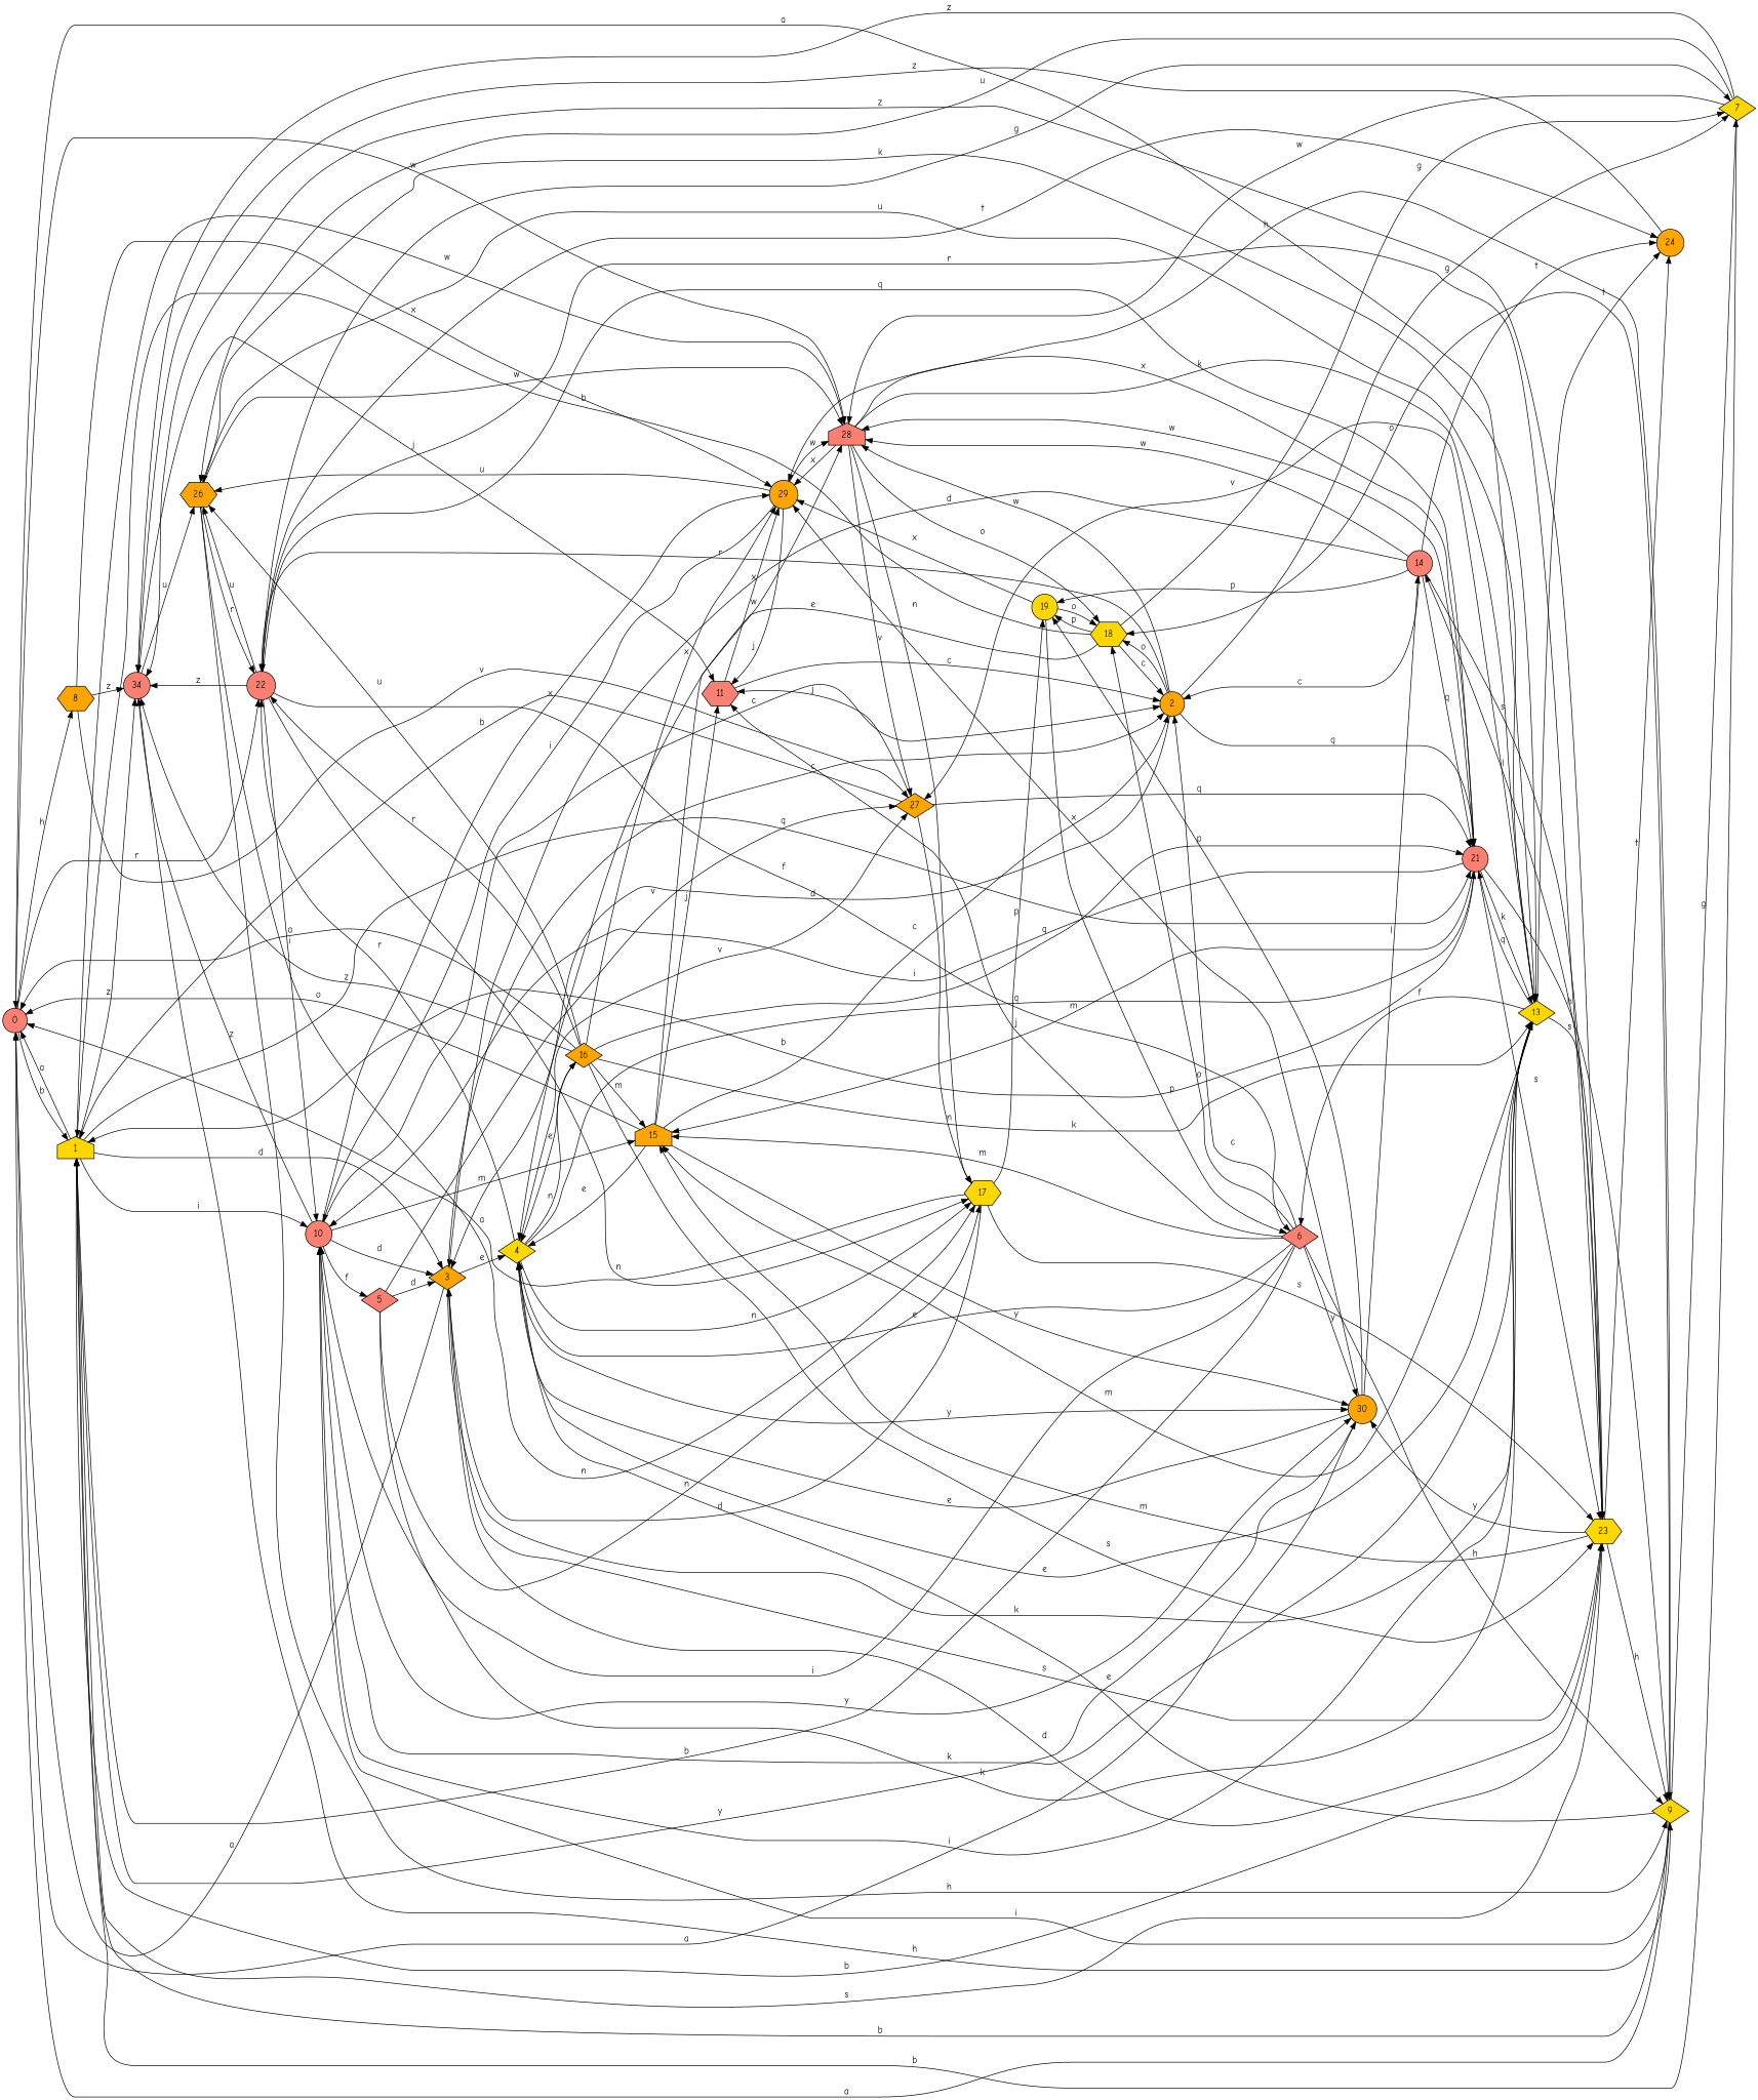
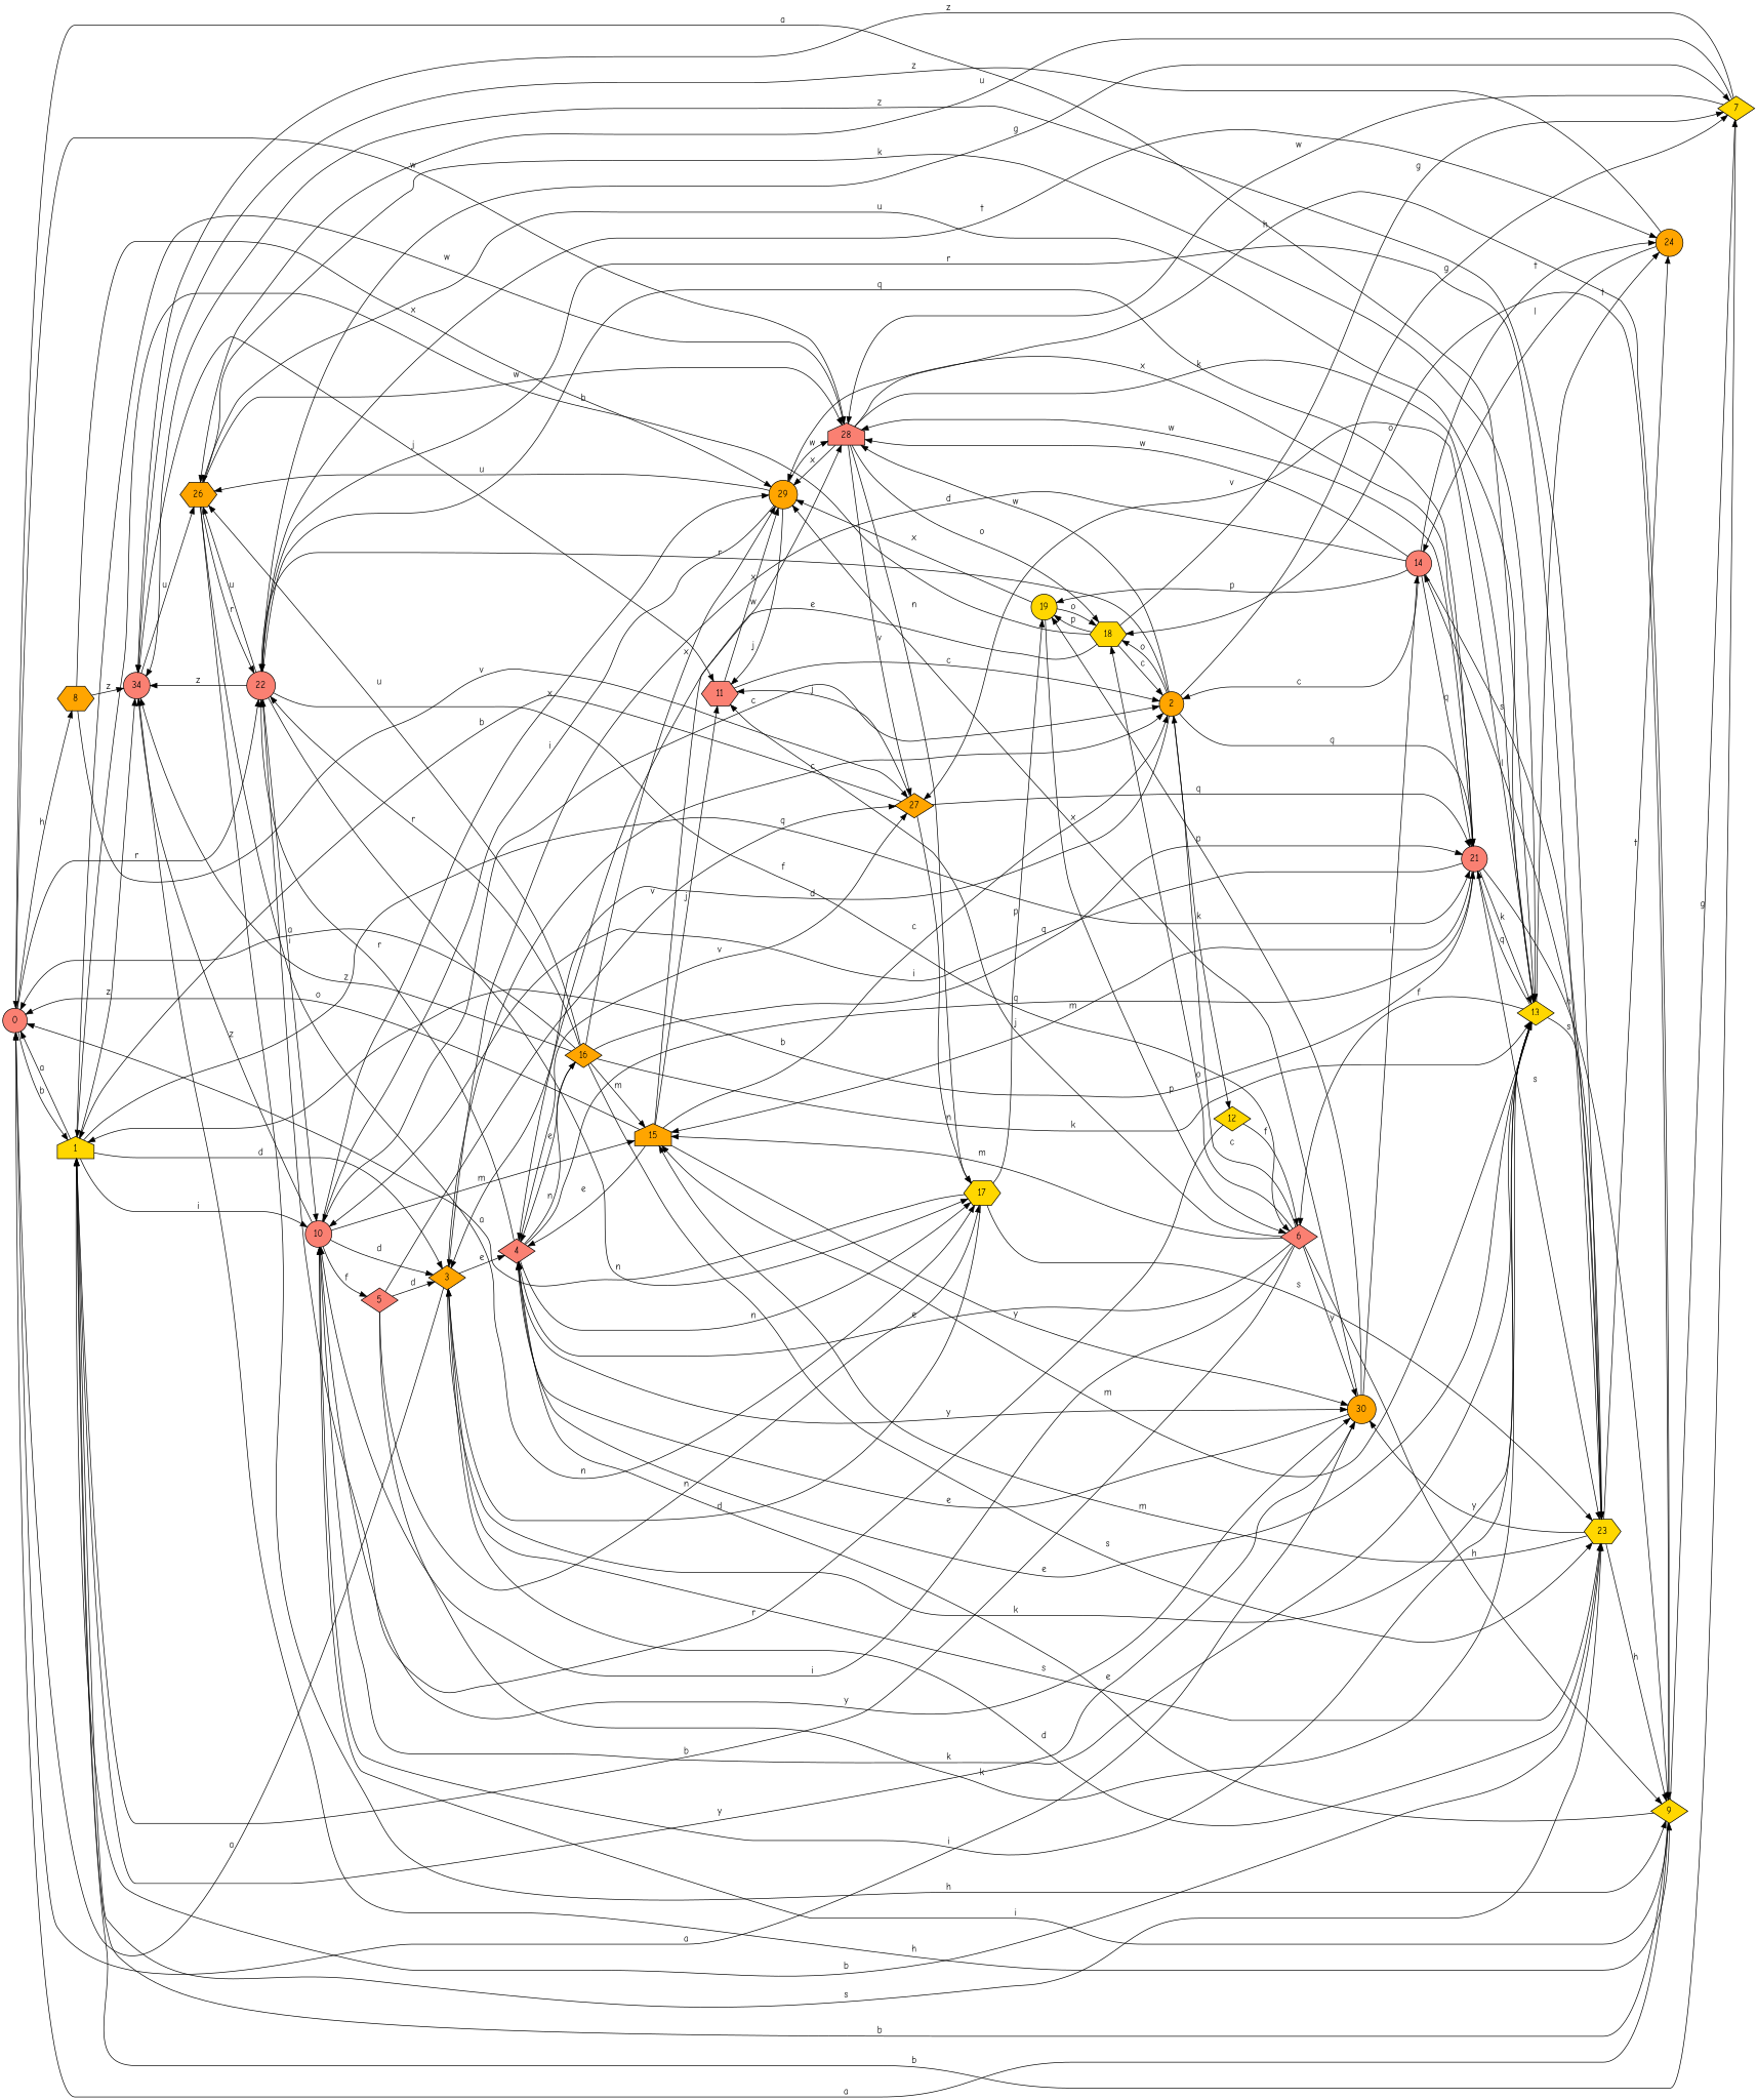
  strict digraph {
    fontname="Comic Neue"
    rankdir=LR
    node [fillcolor=salmon fontname="Comic Neue" shape=circle style=filled]
    edge [fontname="Comic Neue"]
    0
    1 [fillcolor=gold shape=house]
    8 [fillcolor=orange shape=hexagon]
    22
    28 [shape=house]
    3 [fillcolor=orange shape=diamond]
    10
    21
    23 [fillcolor=gold shape=hexagon]
    30 [fillcolor=orange]
    34
    27 [fillcolor=orange shape=diamond]
    29 [fillcolor=orange]
    7 [fillcolor=gold shape=diamond]
    17 [fillcolor=gold shape=hexagon]
    6 [shape=diamond]
    26 [fillcolor=orange shape=hexagon]
    24 [fillcolor=orange]
    18 [fillcolor=gold shape=hexagon]
    13 [fillcolor=gold shape=diamond]
    9 [fillcolor=gold shape=diamond]
    2 [fillcolor=orange]
-   4 [fillcolor=gold shape=diamond]
+   4 [shape=diamond]
    5 [shape=diamond]
    15 [fillcolor=orange shape=house]
    14
    19 [fillcolor=gold]
    11 [shape=hexagon]
+   12 [fillcolor=gold shape=diamond]
    16 [fillcolor=orange shape=diamond]
    0 -> 1 [label=b]
    0 -> 8 [label=h]
    0 -> 22 [label=r]
    0 -> 28 [label=w]
    1 -> 0 [label=a]
    1 -> 28 [label=w]
    1 -> 3 [label=d]
    1 -> 10 [label=i]
    1 -> 21 [label=q]
    1 -> 23 [label=s]
    1 -> 30 [label=y]
    1 -> 34 [label=z]
    8 -> 34 [label=z]
    8 -> 27 [label=v]
    8 -> 29 [label=x]
    22 -> 10 [label=i]
    22 -> 21 [label=q]
    22 -> 34 [label=z]
    22 -> 7 [label=g]
    22 -> 17 [label=n]
    22 -> 6 [label=f]
    22 -> 26 [label=u]
    22 -> 24 [label=t]
    28 -> 27 [label=v]
    28 -> 29 [label=x]
    28 -> 17 [label=n]
    28 -> 18 [label=o]
    28 -> 13 [label=k]
    28 -> 9 [label=h]
    3 -> 0 [label=a]
    3 -> 23 [label=s]
    3 -> 13 [label=k]
    3 -> 2 [label=c]
    3 -> 4 [label=e]
    10 -> 3 [label=d]
    10 -> 30 [label=y]
    10 -> 34 [label=z]
    10 -> 29 [label=x]
    10 -> 13 [label=k]
    10 -> 2 [label=c]
    10 -> 5 [label=f]
    10 -> 15 [label=m]
    21 -> 1 [label=b]
    21 -> 28 [label=w]
    21 -> 10 [label=i]
    21 -> 23 [label=s]
    21 -> 29 [label=x]
    21 -> 13 [label=k]
    21 -> 9 [label=h]
    21 -> 15 [label=m]
    23 -> 1 [label=b]
    23 -> 22 [label=r]
    23 -> 3 [label=d]
    23 -> 30 [label=y]
    23 -> 34 [label=z]
    23 -> 24 [label=t]
    23 -> 9 [label=h]
    23 -> 15 [label=m]
    23 -> 14 [label=l]
    30 -> 0 [label=a]
    30 -> 29 [label=x]
    30 -> 4 [label=e]
    30 -> 14 [label=l]
    30 -> 19 [label=p]
    34 -> 26 [label=u]
    34 -> 9 [label=h]
    34 -> 11 [label=j]
    27 -> 1 [label=b]
    27 -> 21 [label=q]
    27 -> 17 [label=n]
    27 -> 11 [label=j]
    29 -> 28 [label=w]
    29 -> 10 [label=i]
    29 -> 26 [label=u]
    29 -> 11 [label=j]
    7 -> 1 [label=b]
    7 -> 28 [label=w]
    7 -> 34 [label=z]
    7 -> 26 [label=u]
    17 -> 0 [label=a]
    17 -> 3 [label=d]
    17 -> 23 [label=s]
    17 -> 19 [label=p]
    6 -> 1 [label=b]
    6 -> 10 [label=i]
    6 -> 30 [label=y]
    6 -> 18 [label=o]
    6 -> 9 [label=h]
    6 -> 2 [label=c]
    6 -> 4 [label=e]
    6 -> 15 [label=m]
    6 -> 11 [label=j]
    26 -> 22 [label=r]
    26 -> 28 [label=w]
    26 -> 17 [label=n]
    26 -> 13 [label=k]
    26 -> 9 [label=h]
    24 -> 34 [label=z]
+   24 -> 14 [label=l]
    18 -> 1 [label=b]
    18 -> 7 [label=g]
    18 -> 2 [label=c]
    18 -> 4 [label=e]
    18 -> 19 [label=p]
    13 -> 0 [label=a]
    13 -> 10 [label=i]
    13 -> 21 [label=q]
    13 -> 23 [label=s]
    13 -> 27 [label=v]
    13 -> 6 [label=f]
    13 -> 26 [label=u]
    13 -> 24 [label=t]
    13 -> 4 [label=e]
    13 -> 15 [label=m]
    9 -> 0 [label=a]
    9 -> 1 [label=b]
    9 -> 10 [label=i]
    9 -> 7 [label=g]
    9 -> 18 [label=o]
    9 -> 4 [label=e]
    2 -> 22 [label=r]
    2 -> 28 [label=w]
    2 -> 3 [label=d]
    2 -> 21 [label=q]
    2 -> 7 [label=g]
    2 -> 18 [label=o]
+   2 -> 12 [label=k]
    4 -> 22 [label=r]
    4 -> 21 [label=q]
    4 -> 30 [label=y]
    4 -> 27 [label=v]
    4 -> 17 [label=n]
    4 -> 16 [label=n]
    5 -> 3 [label=d]
    5 -> 27 [label=v]
    5 -> 17 [label=n]
    5 -> 13 [label=k]
    15 -> 0 [label=o]
    15 -> 28 [label=w]
    15 -> 30 [label=y]
    15 -> 2 [label=c]
    15 -> 4 [label=e]
    15 -> 11 [label=j]
    14 -> 28 [label=w]
    14 -> 3 [label=d]
    14 -> 21 [label=q]
    14 -> 23 [label=s]
    14 -> 24 [label=t]
    14 -> 2 [label=c]
    14 -> 19 [label=p]
    19 -> 29 [label=x]
    19 -> 6 [label=p]
    19 -> 18 [label=o]
    11 -> 29 [label=x]
    11 -> 2 [label=c]
+   12 -> 22 [label=r]
+   12 -> 6 [label=f]
    16 -> 0 [label=a]
    16 -> 22 [label=r]
    16 -> 21 [label=q]
    16 -> 23 [label=s]
    16 -> 34 [label=z]
    16 -> 29 [label=x]
    16 -> 26 [label=u]
    16 -> 13 [label=k]
    16 -> 4 [label=e]
    16 -> 15 [label=m]
  }
